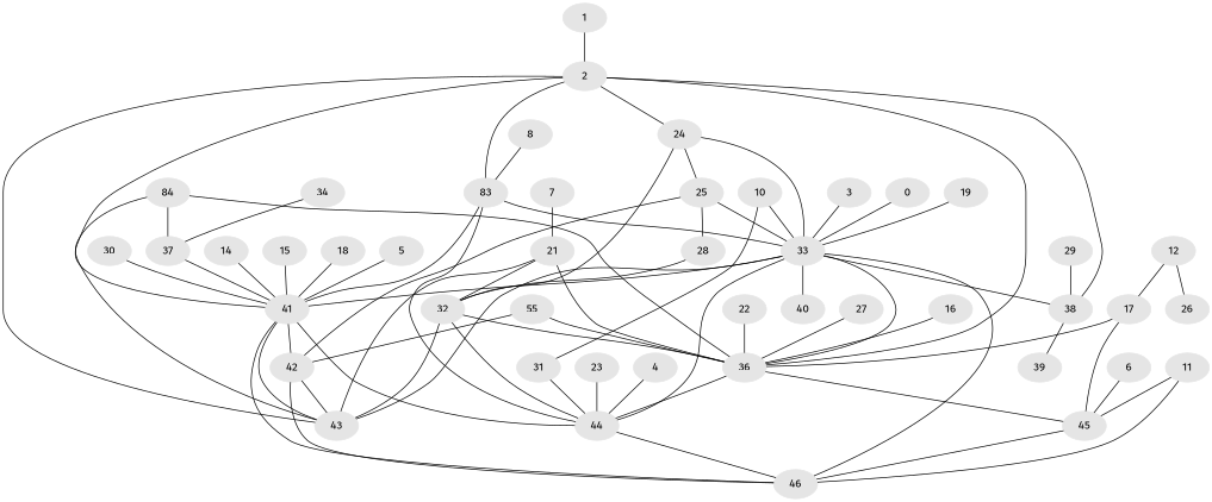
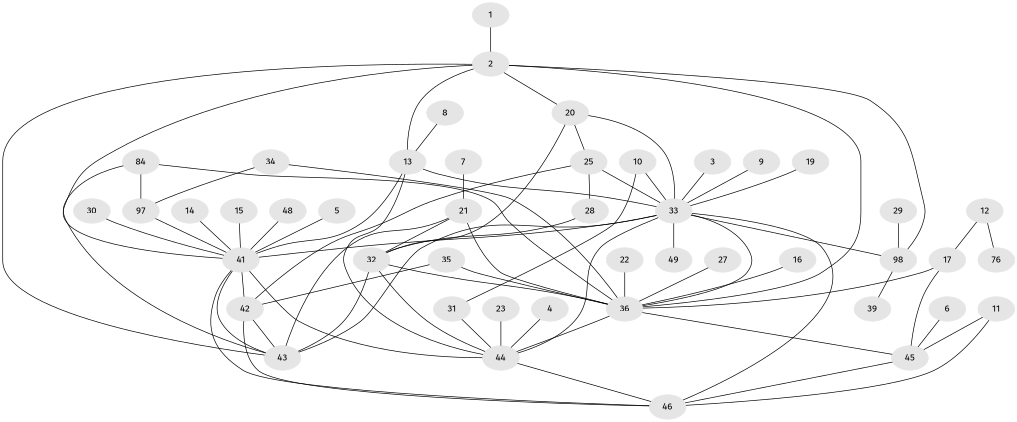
  graph {
    fontname="Fira Sans"
    node [color=gray90 fontname="Fira Sans" style=filled]
    edge [fontname="Fira Sans" weight=1.0]
    1
    2
-   13 [label=83]
-   20 [label=24]
+   13
+   20
    36
-   38
+   38 [label=98]
    41
    43
    33
    44
    25
    32
    45
    39
    46
    42
    3
-   40
+   40 [label=49]
    4
    5
    6
    7
    21
    8
-   9 [label=0]
+   9
    10
    31
    11
    12
    17
-   26
+   26 [label=76]
    14
    15
    16
-   18
+   18 [label=48]
    19
    28
    22
    23
    n40 [label=84]
-   37
+   37 [label=97]
    27
    29
    30
    34
-   35 [label=55]
+   35
    1 -- 2
    2 -- 13
    2 -- 20
    2 -- 36
    2 -- 38
    2 -- 41
    2 -- 43
    13 -- 41
    13 -- 33
    13 -- 44
    20 -- 33
    20 -- 25
    20 -- 32
    36 -- 44
    36 -- 45
    38 -- 39
    41 -- 43
    41 -- 44
    41 -- 46
    41 -- 42
    33 -- 36
    33 -- 38
    33 -- 41 [weight=2.0]
    33 -- 43
    33 -- 44
    33 -- 46
    33 -- 40
    44 -- 46
    25 -- 33
    25 -- 42
    25 -- 28
    32 -- 36
    32 -- 43
    32 -- 44
    45 -- 46
    42 -- 43
    42 -- 46
    3 -- 33
    4 -- 44
    5 -- 41
    6 -- 45
    7 -- 21
    21 -- 36
    21 -- 43
    21 -- 32
    8 -- 13
    9 -- 33
    10 -- 33
    10 -- 31
    31 -- 44
    11 -- 45
    11 -- 46
    12 -- 17
    12 -- 26
    17 -- 36
    17 -- 45
    14 -- 41
    15 -- 41
    16 -- 36
    18 -- 41
    19 -- 33
    28 -- 32
    22 -- 36
    23 -- 44
    n40 -- 36
    n40 -- 43
    n40 -- 37
    37 -- 41
    27 -- 36
    29 -- 38
    30 -- 41
+   34 -- 36
    34 -- 37
    35 -- 36
    35 -- 42
  }
